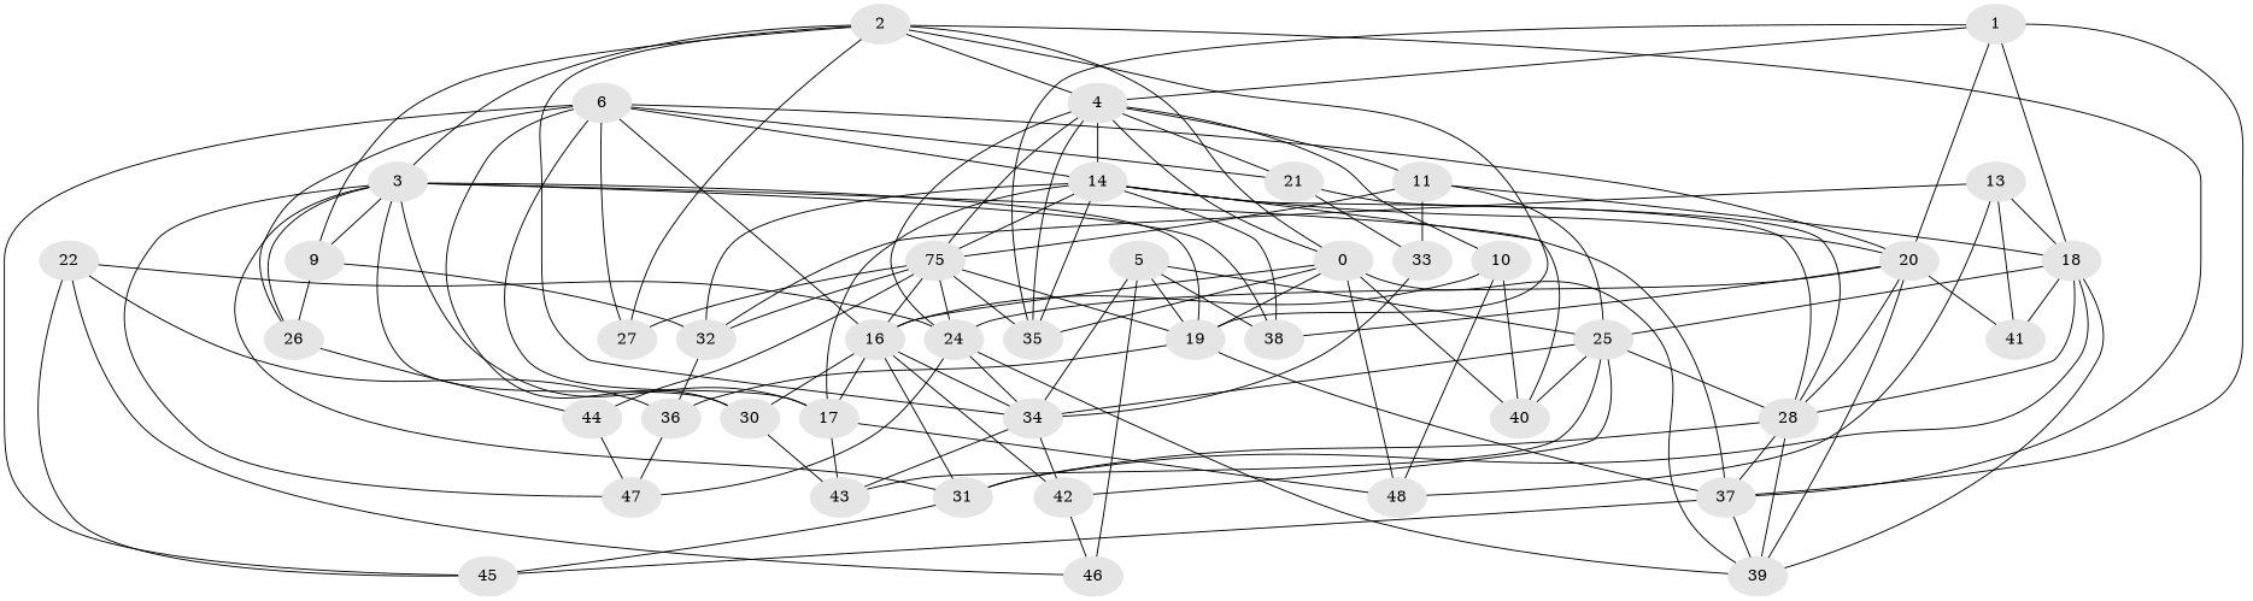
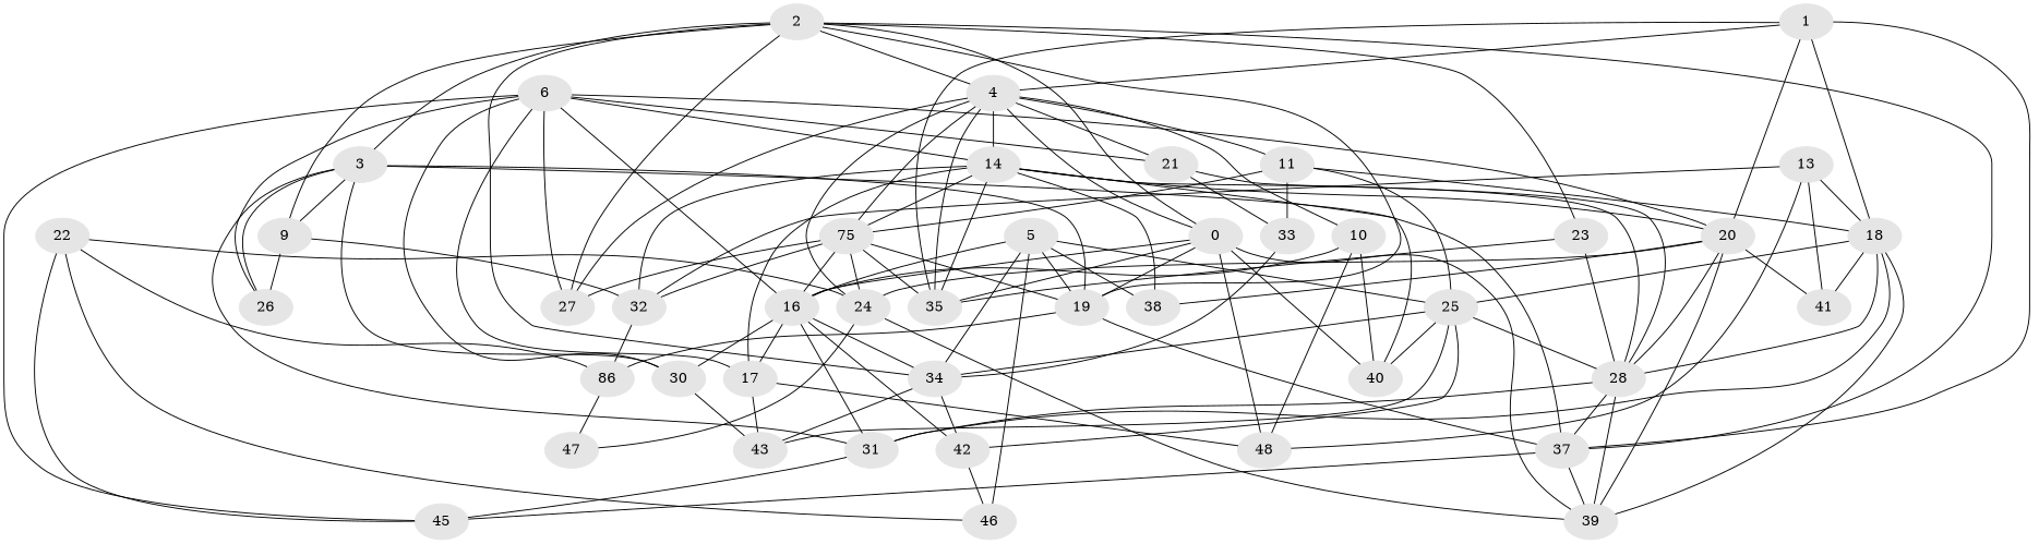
  graph {
    node [color=gray90 style=filled]
    edge [weight=1.0]
    1
    4
    18
    20
    35
    37
    n7 [label=0]
    27
    10
    11
    14
    n12 [label=75]
    21
    24
    31
    25
    39
    41
    28
    38
    45
    2
    3
    9
    19
+   23
    34
    17
    26
    30
    47
    16
    40
    48
    32
-   36
+   36 [label=86]
    42
    43
-   44
    33
    5
    46
    6
    13
    22
    1 -- 4
    1 -- 18 [weight=2.0]
    1 -- 20
    1 -- 35
    1 -- 37
    4 -- 35
    4 -- n7
+   4 -- 27
    4 -- 10
    4 -- 11
    4 -- 14 [weight=2.0]
    4 -- n12
    4 -- 21
    4 -- 24
    18 -- 31 [weight=2.0]
    18 -- 25
    18 -- 39
    18 -- 41
    18 -- 28 [weight=2.0]
    20 -- 24 [weight=2.0]
    20 -- 39
    20 -- 41
    20 -- 28 [weight=2.0]
    20 -- 38
    37 -- 39
    37 -- 45
    n7 -- 35
    n7 -- 39
    n7 -- 19
    n7 -- 16
    n7 -- 40
    n7 -- 48
    10 -- 16
    10 -- 40
    10 -- 48
    11 -- 18
    11 -- n12
    11 -- 25
    11 -- 33
    14 -- 20
    14 -- 35
    14 -- n12
    14 -- 28
    14 -- 38
    14 -- 17
    14 -- 40
    14 -- 32 [weight=2.0]
    n12 -- 35
    n12 -- 27 [weight=2.0]
    n12 -- 24
    n12 -- 19 [weight=2.0]
    n12 -- 16
    n12 -- 32
-   n12 -- 44
    21 -- 28
    21 -- 33
    24 -- 39
-   24 -- 34
    24 -- 47
    31 -- 45
    25 -- 28
    25 -- 34
    25 -- 40
    25 -- 42
    25 -- 43
    28 -- 37
    28 -- 31
    28 -- 39
    2 -- 4
    2 -- 37
    2 -- n7
    2 -- 27
    2 -- 3 [weight=2.0]
    2 -- 9
    2 -- 19
+   2 -- 23
    2 -- 34
    3 -- 37 [weight=2.0]
    3 -- 31
-   3 -- 38
    3 -- 9
    3 -- 19
-   3 -- 17
    3 -- 26
    3 -- 30
-   3 -- 47
    9 -- 26
    9 -- 32
    19 -- 37
    19 -- 36
+   23 -- 35
+   23 -- 28 [weight=2.0]
    34 -- 42
    34 -- 43
    17 -- 48
    17 -- 43
-   26 -- 44
    30 -- 43
    16 -- 31
    16 -- 34
    16 -- 17
    16 -- 30
    16 -- 42
    32 -- 36
    36 -- 47
    42 -- 46
-   44 -- 47
    33 -- 34
    5 -- 25 [weight=2.0]
    5 -- 38
    5 -- 19
    5 -- 34
+   5 -- 16 [weight=3.0]
    5 -- 46 [weight=2.0]
    6 -- 20
    6 -- 27
    6 -- 14
    6 -- 21
    6 -- 45
    6 -- 17
    6 -- 26
    6 -- 30
    6 -- 16
    13 -- 18
    13 -- 41
    13 -- 48
    13 -- 32
    22 -- 24
    22 -- 45
    22 -- 36
    22 -- 46
  }
